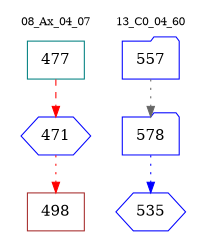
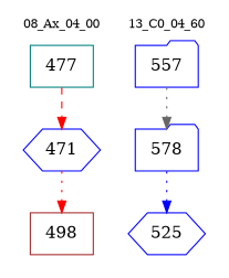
  digraph {
    node [color=blue shape=box]
    edge [color=red style=dotted]
    n1 [color=teal label=477]
    n2 [label=471 shape=hexagon]
    n3 [color=brown label=498]
    n4 [label=557 shape=folder]
    n5 [label=578 shape=folder]
-   n6 [label=535 shape=hexagon]
+   n6 [label=525 shape=hexagon]
    subgraph cluster_1 {
      color=white
      fontsize=10
-     label="08_Ax_04_07"
+     label="08_Ax_04_00"
      n1
      n2
      n3
    }
    subgraph cluster_2 {
      color=white
      fontsize=10
      label="13_C0_04_60"
      n4
      n5
      n6
    }
    n1 -> n2 [style=dashed]
    n2 -> n3
    n4 -> n5 [color=gray40]
    n5 -> n6 [color=blue]
  }
